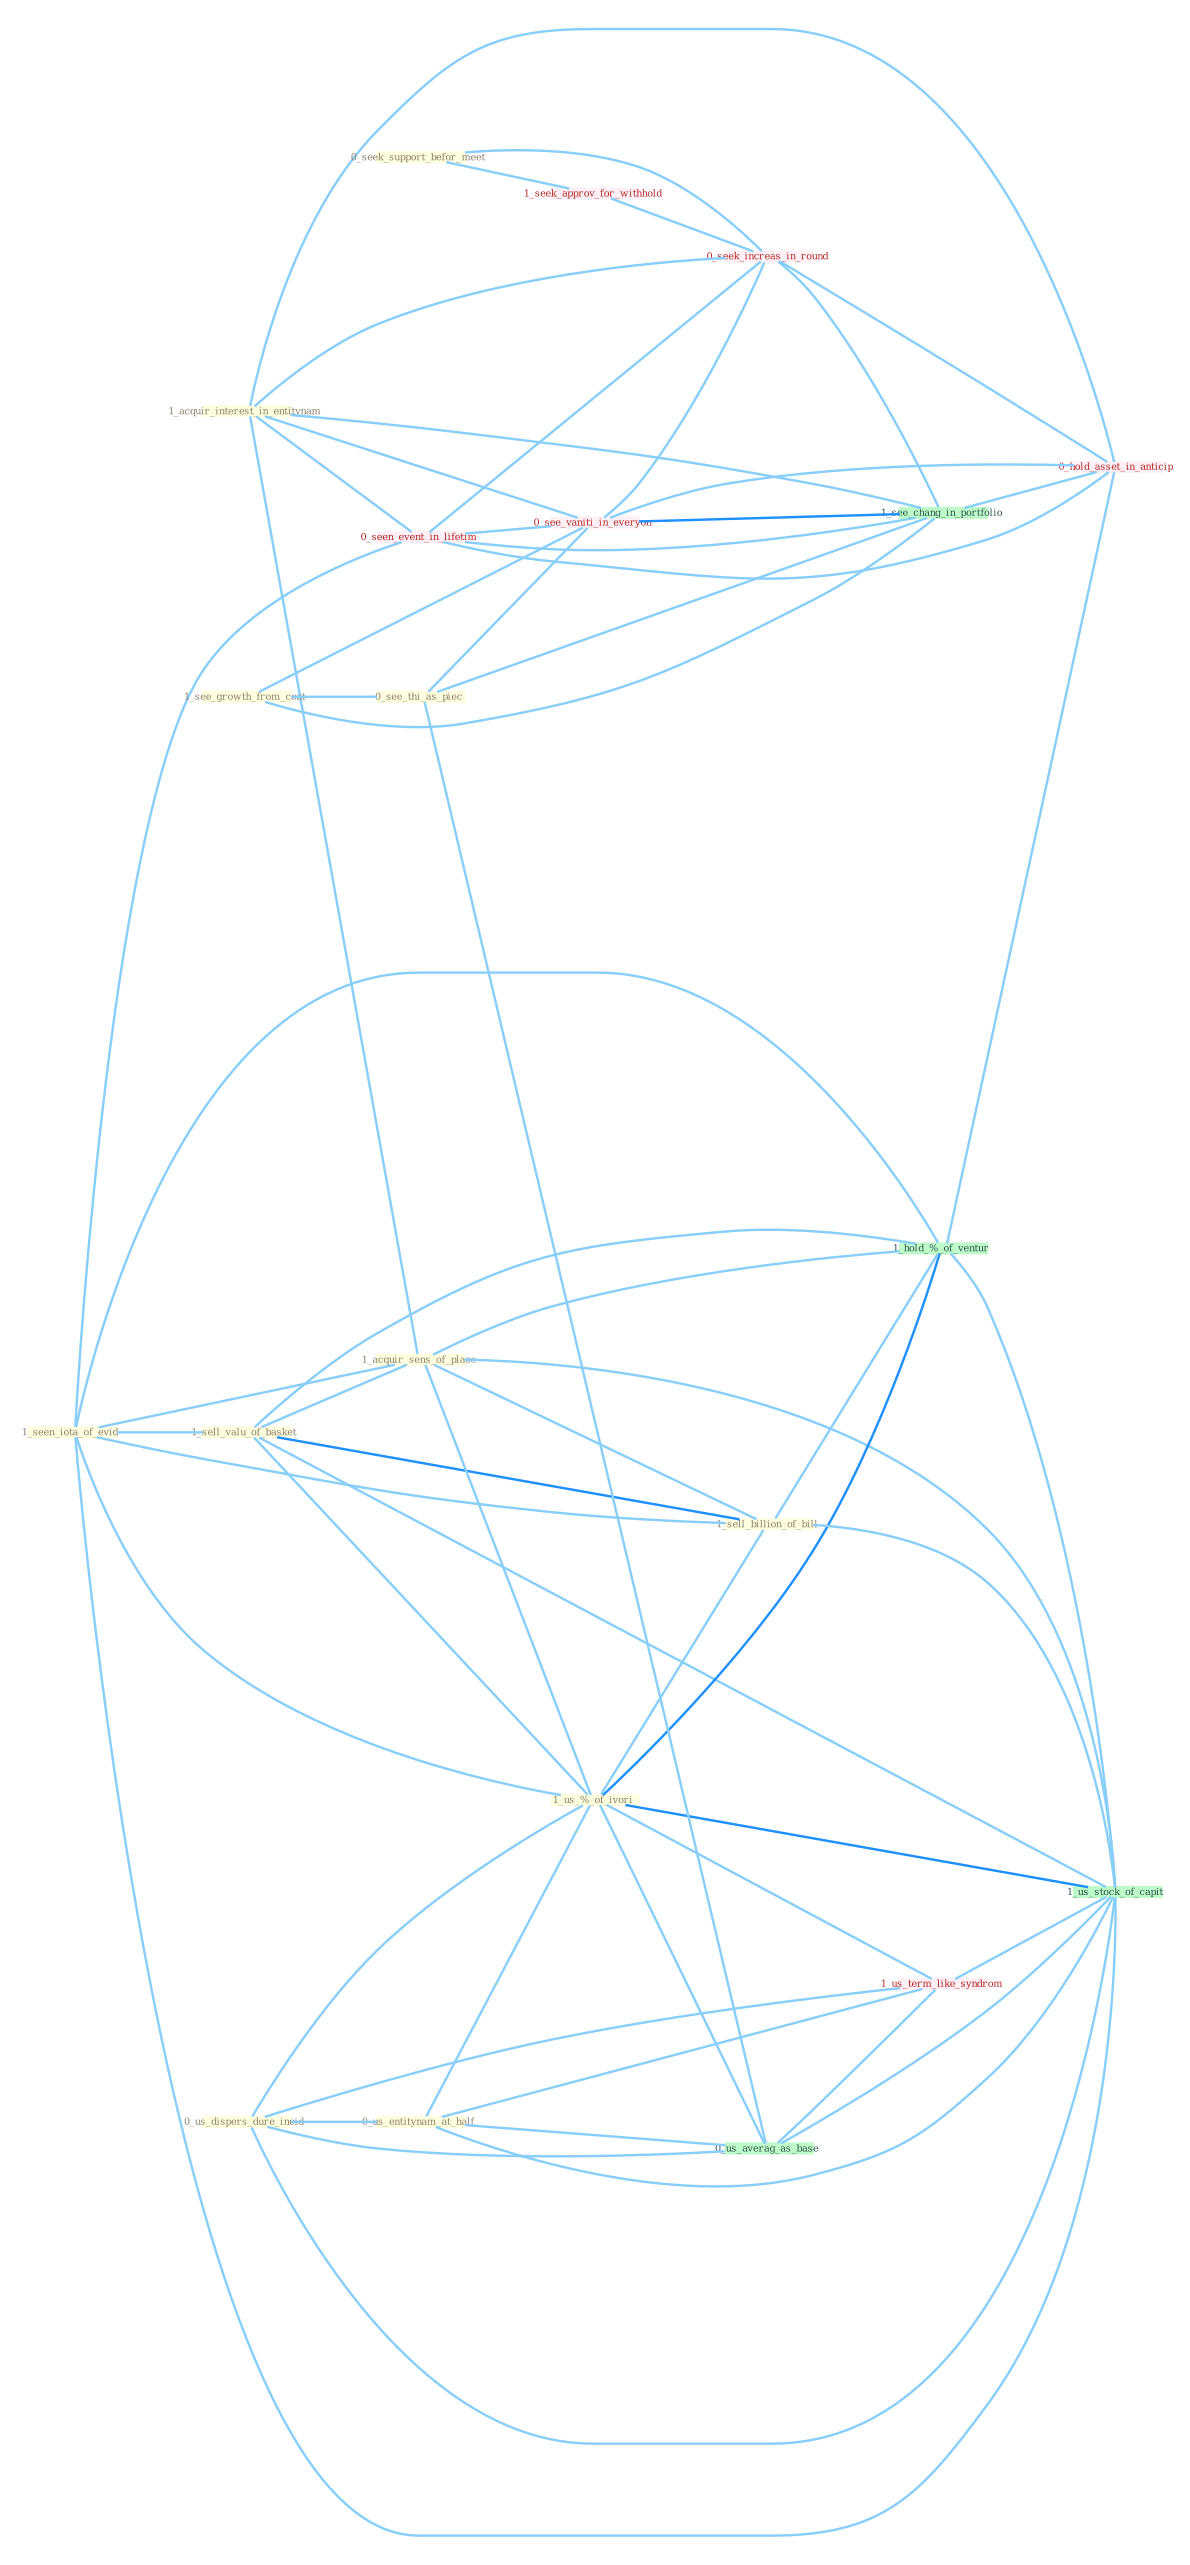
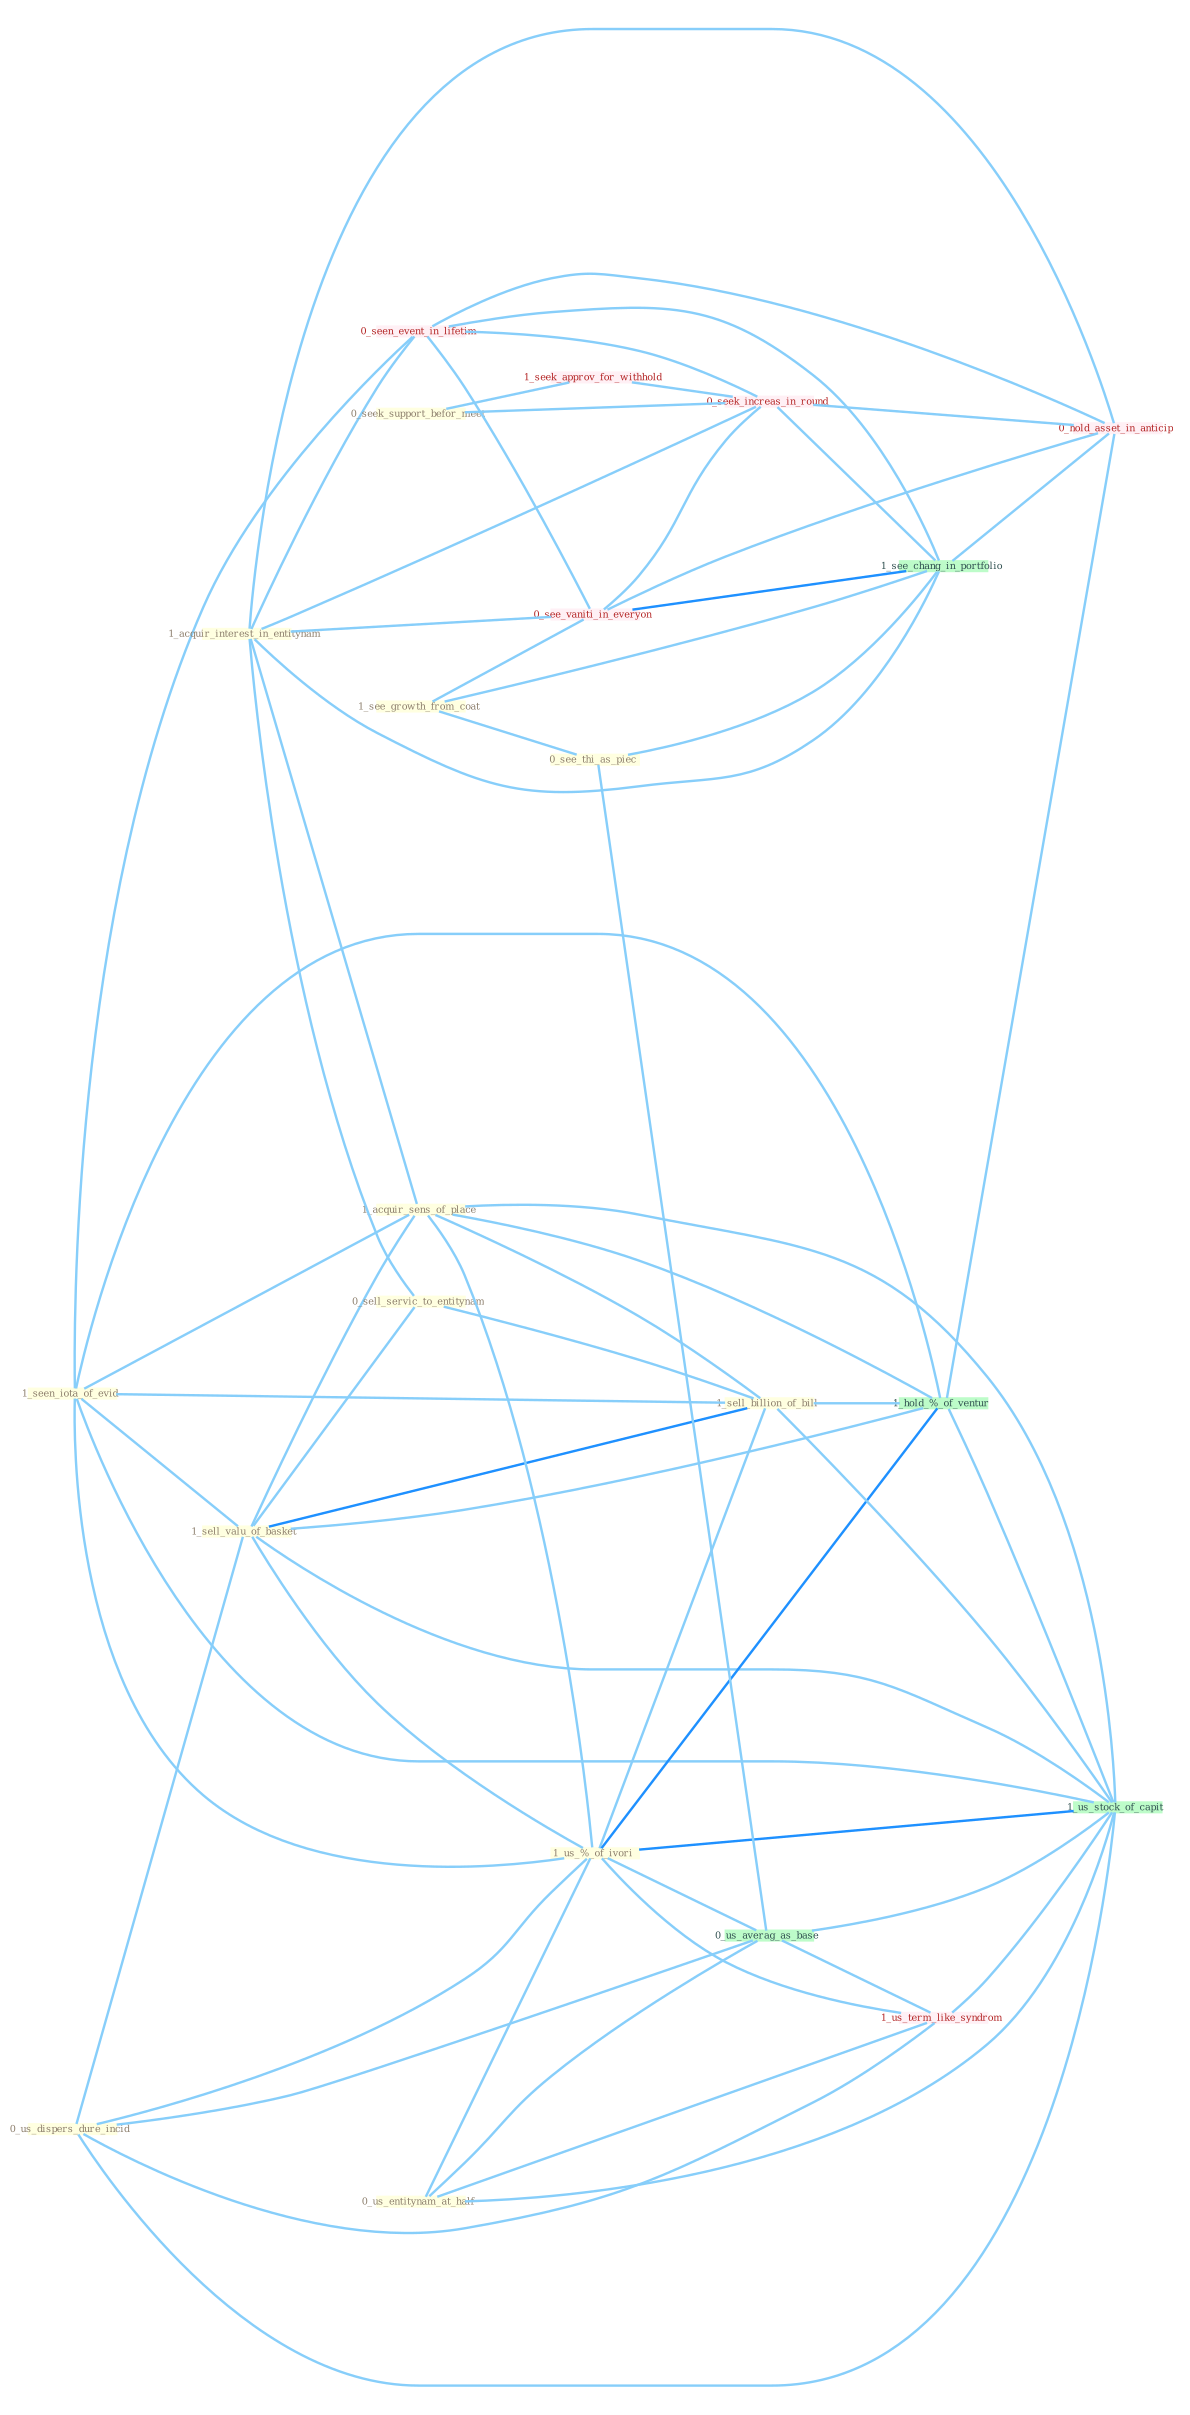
  graph {
    rankdir=LR
    node [color="#ffffe0" fixedsize=true fontcolor="#8b7d6b" fontsize=4 shape=polygon style=filled]
    edge [color="#87cefa" w=1]
    "1_seen_iota_of_evid " [height=.06 width=.5]
    "0_us_dispers_dure_incid " [height=.06 width=.5]
    "1_sell_valu_of_basket " [height=.06 width=.5]
    "1_acquir_interest_in_entitynam " [height=.06 width=.5]
    "1_see_growth_from_coat " [height=.06 width=.5]
    "1_acquir_sens_of_place " [height=.06 width=.5]
    "0_us_entitynam_at_half " [height=.06 width=.5]
    "1_us_%_of_ivori " [height=.06 width=.5]
    "0_seek_support_befor_meet " [height=.06 width=.5]
    "0_see_thi_as_piec " [height=.06 width=.5]
+   "0_sell_servic_to_entitynam " [height=.06 width=.5]
    "1_sell_billion_of_bill " [height=.06 width=.5]
    "0_seen_event_in_lifetim " [color="#fff0f5" fontcolor="#b22222" height=.06 width=.5]
    "1_us_term_like_syndrom " [color="#fff0f5" fontcolor="#b22222" height=.06 width=.5]
    "1_seek_approv_for_withhold " [color="#fff0f5" fontcolor="#b22222" height=.06 width=.5]
    "0_see_vaniti_in_everyon " [color="#fff0f5" fontcolor="#b22222" height=.06 width=.5]
    "0_seek_increas_in_round " [color="#fff0f5" fontcolor="#b22222" height=.06 width=.5]
    "0_hold_asset_in_anticip " [color="#fff0f5" fontcolor="#b22222" height=.06 width=.5]
    "1_hold_%_of_ventur " [color="#BDFCC9" fontcolor="#2f4f4f" height=.06 width=.5]
    "1_us_stock_of_capit " [color="#BDFCC9" fontcolor="#2f4f4f" height=.06 width=.5]
    "0_us_averag_as_base " [color="#BDFCC9" fontcolor="#2f4f4f" height=.06 width=.5]
    "1_see_chang_in_portfolio " [color="#BDFCC9" fontcolor="#2f4f4f" height=.06 width=.5]
    subgraph sub_1 {
      "1_seen_iota_of_evid "
      "0_us_dispers_dure_incid "
      "1_sell_valu_of_basket "
      "1_acquir_interest_in_entitynam "
      "1_see_growth_from_coat "
      "1_acquir_sens_of_place "
      "0_us_entitynam_at_half "
      "1_us_%_of_ivori "
      "0_seek_support_befor_meet "
      "0_see_thi_as_piec "
+     "0_sell_servic_to_entitynam "
      "1_sell_billion_of_bill "
    }
    subgraph sub_2 {
      "0_seen_event_in_lifetim "
      "1_us_term_like_syndrom "
      "1_seek_approv_for_withhold "
      "0_see_vaniti_in_everyon "
      "0_seek_increas_in_round "
      "0_hold_asset_in_anticip "
    }
    "1_seen_iota_of_evid " -- "1_sell_valu_of_basket "
    "1_seen_iota_of_evid " -- "1_acquir_sens_of_place "
    "1_seen_iota_of_evid " -- "1_us_%_of_ivori "
    "1_seen_iota_of_evid " -- "1_sell_billion_of_bill "
    "1_seen_iota_of_evid " -- "0_seen_event_in_lifetim "
    "1_seen_iota_of_evid " -- "1_hold_%_of_ventur "
    "1_seen_iota_of_evid " -- "1_us_stock_of_capit "
-   "0_us_dispers_dure_incid " -- "0_us_entitynam_at_half "
+   "0_us_dispers_dure_incid " -- "1_sell_valu_of_basket "
    "0_us_dispers_dure_incid " -- "1_us_%_of_ivori "
    "0_us_dispers_dure_incid " -- "1_us_term_like_syndrom "
    "0_us_dispers_dure_incid " -- "1_us_stock_of_capit "
    "0_us_dispers_dure_incid " -- "0_us_averag_as_base "
    "1_sell_valu_of_basket " -- "1_acquir_sens_of_place "
    "1_sell_valu_of_basket " -- "1_us_%_of_ivori "
+   "1_sell_valu_of_basket " -- "0_sell_servic_to_entitynam "
    "1_sell_valu_of_basket " -- "1_sell_billion_of_bill " [color="#1e90ff" w=2]
    "1_sell_valu_of_basket " -- "1_hold_%_of_ventur "
    "1_sell_valu_of_basket " -- "1_us_stock_of_capit "
    "1_acquir_interest_in_entitynam " -- "1_acquir_sens_of_place "
+   "1_acquir_interest_in_entitynam " -- "0_sell_servic_to_entitynam "
    "1_acquir_interest_in_entitynam " -- "0_seen_event_in_lifetim "
    "1_acquir_interest_in_entitynam " -- "0_see_vaniti_in_everyon "
    "1_acquir_interest_in_entitynam " -- "0_seek_increas_in_round "
    "1_acquir_interest_in_entitynam " -- "0_hold_asset_in_anticip "
    "1_acquir_interest_in_entitynam " -- "1_see_chang_in_portfolio "
    "1_see_growth_from_coat " -- "0_see_thi_as_piec "
    "1_see_growth_from_coat " -- "0_see_vaniti_in_everyon "
    "1_see_growth_from_coat " -- "1_see_chang_in_portfolio "
    "1_acquir_sens_of_place " -- "1_us_%_of_ivori "
    "1_acquir_sens_of_place " -- "1_sell_billion_of_bill "
    "1_acquir_sens_of_place " -- "1_hold_%_of_ventur "
    "1_acquir_sens_of_place " -- "1_us_stock_of_capit "
    "0_us_entitynam_at_half " -- "1_us_%_of_ivori "
    "0_us_entitynam_at_half " -- "1_us_term_like_syndrom "
    "0_us_entitynam_at_half " -- "1_us_stock_of_capit "
    "0_us_entitynam_at_half " -- "0_us_averag_as_base "
    "1_us_%_of_ivori " -- "1_sell_billion_of_bill "
    "1_us_%_of_ivori " -- "1_us_term_like_syndrom "
    "1_us_%_of_ivori " -- "1_hold_%_of_ventur " [color="#1e90ff" w=2]
    "1_us_%_of_ivori " -- "1_us_stock_of_capit " [color="#1e90ff" w=2]
    "1_us_%_of_ivori " -- "0_us_averag_as_base "
    "0_seek_support_befor_meet " -- "1_seek_approv_for_withhold "
    "0_seek_support_befor_meet " -- "0_seek_increas_in_round "
-   "0_see_thi_as_piec " -- "0_see_vaniti_in_everyon "
    "0_see_thi_as_piec " -- "0_us_averag_as_base "
    "0_see_thi_as_piec " -- "1_see_chang_in_portfolio "
+   "0_sell_servic_to_entitynam " -- "1_sell_billion_of_bill "
    "1_sell_billion_of_bill " -- "1_hold_%_of_ventur "
    "1_sell_billion_of_bill " -- "1_us_stock_of_capit "
    "0_seen_event_in_lifetim " -- "0_see_vaniti_in_everyon "
    "0_seen_event_in_lifetim " -- "0_seek_increas_in_round "
    "0_seen_event_in_lifetim " -- "0_hold_asset_in_anticip "
    "0_seen_event_in_lifetim " -- "1_see_chang_in_portfolio "
    "1_us_term_like_syndrom " -- "1_us_stock_of_capit "
    "1_seek_approv_for_withhold " -- "0_seek_increas_in_round "
    "0_see_vaniti_in_everyon " -- "0_seek_increas_in_round "
    "0_see_vaniti_in_everyon " -- "0_hold_asset_in_anticip "
    "0_see_vaniti_in_everyon " -- "1_see_chang_in_portfolio " [color="#1e90ff" w=2]
    "0_seek_increas_in_round " -- "0_hold_asset_in_anticip "
    "0_seek_increas_in_round " -- "1_see_chang_in_portfolio "
    "1_hold_%_of_ventur " -- "0_hold_asset_in_anticip "
    "1_hold_%_of_ventur " -- "1_us_stock_of_capit "
    "0_us_averag_as_base " -- "1_us_term_like_syndrom "
    "0_us_averag_as_base " -- "1_us_stock_of_capit "
    "1_see_chang_in_portfolio " -- "0_hold_asset_in_anticip "
  }
